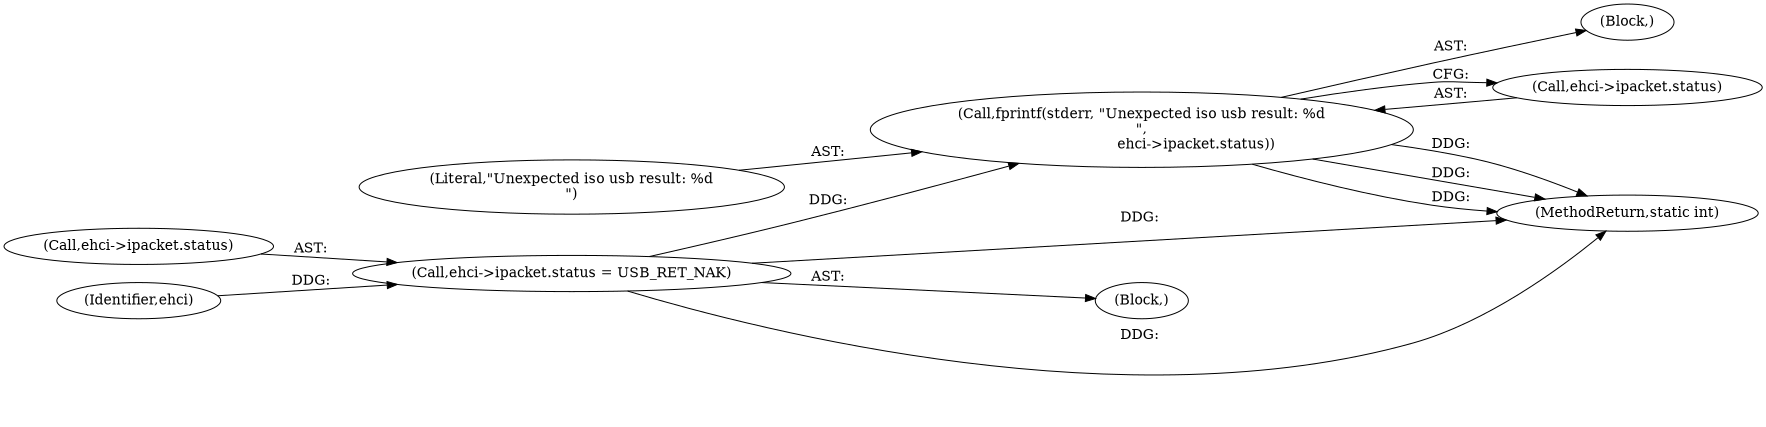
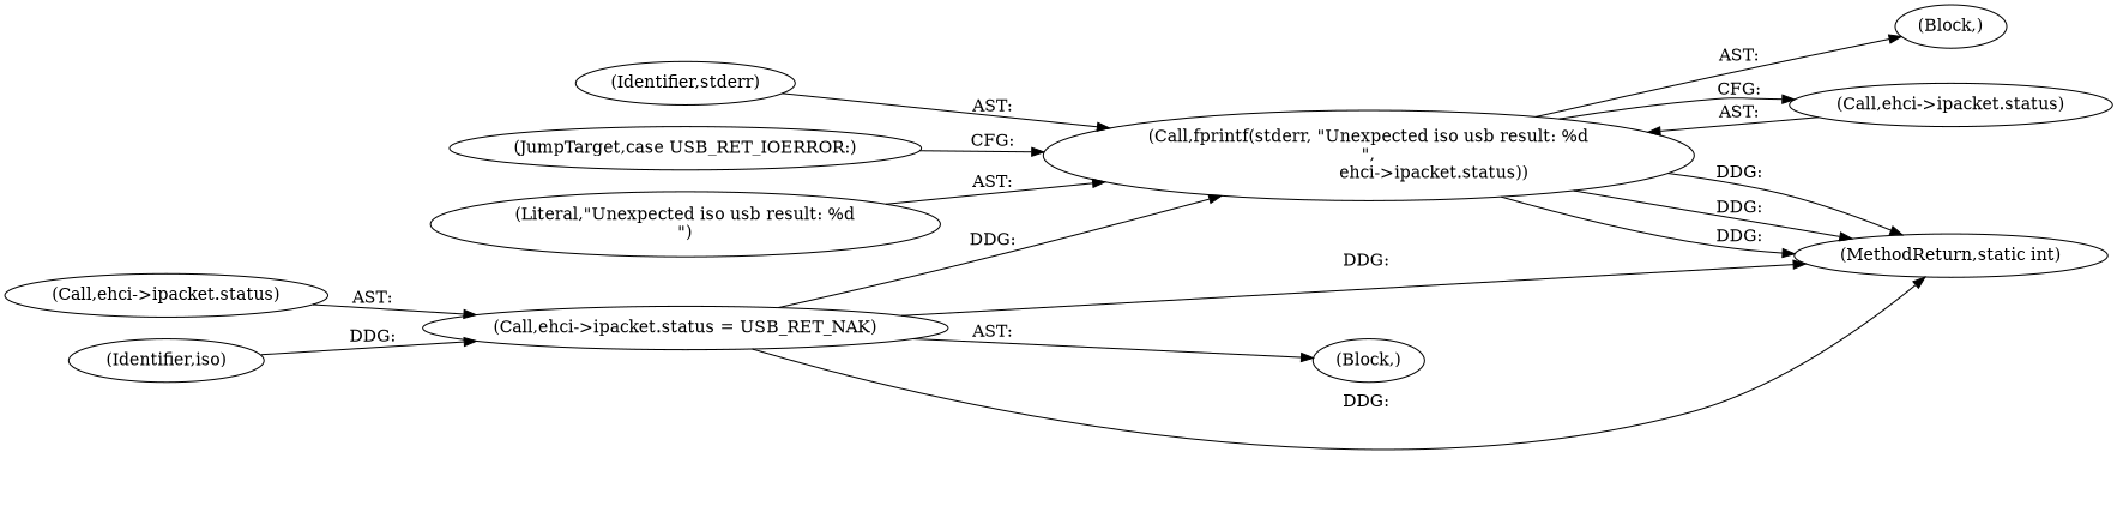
  digraph {
    fontname="DejaVu Serif"
    rankdir=LR
    node [fontname="DejaVu Serif"]
    edge [fontname="DejaVu Serif"]
    n1 [label="(Call,fprintf(stderr, \"Unexpected iso usb result: %d\n\",\n                        ehci->ipacket.status))"]
    n2 [label="(Block,)"]
    n3 [label="(Call,ehci->ipacket.status)"]
    n4 [label="(MethodReturn,static int)"]
    n5 [label="(Call,ehci->ipacket.status = USB_RET_NAK)"]
    n6 [label="(Block,)"]
    n7 [label="(Call,ehci->ipacket.status)"]
-   n9 [label="(Identifier,ehci)"]
+   n8 [label="(Identifier,stderr)"]
+   n9 [label="(Identifier,iso)"]
+   n10 [label="(JumpTarget,case USB_RET_IOERROR:)"]
    n11 [label="(Literal,\"Unexpected iso usb result: %d\n\")"]
    n1 -> n2 [label="AST: "]
    n1 -> n3 [label="CFG: "]
    n1 -> n4 [label="DDG: "]
    n1 -> n4 [label="DDG: "]
    n1 -> n4 [label="DDG: "]
    n3 -> n1 [label="AST: "]
    n5 -> n1 [label="DDG: "]
    n5 -> n4 [label="DDG: "]
    n5 -> n4 [label="DDG: "]
    n5 -> n6 [label="AST: "]
    n7 -> n5 [label="AST: "]
+   n8 -> n1 [label="AST: "]
    n9 -> n5 [label="DDG: "]
+   n10 -> n1 [label="CFG: "]
    n11 -> n1 [label="AST: "]
  }
